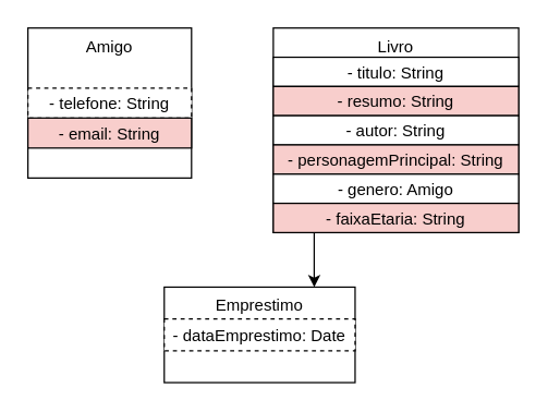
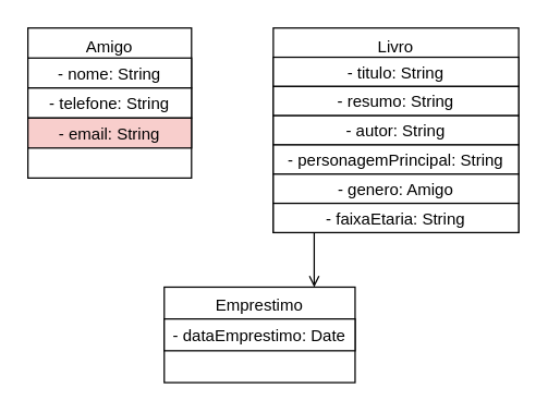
  <mxCell id="0" />
  <mxCell id="1" parent="0" />
  <mxCell id="2" value="Amigo" style="shape=rectangle;whiteSpace=wrap;verticalAlign=top;" vertex="1" parent="1"><mxGeometry x="20" y="20" width="120" height="110" as="geometry" /></mxCell>
- <mxCell id="4" value="- telefone: String" vertex="1" parent="2" style="dashed=1;"><mxGeometry y="44" width="120" height="22" as="geometry" /></mxCell>
+ <mxCell id="3" value="- nome: String" vertex="1" parent="2"><mxGeometry y="22" width="120" height="22" as="geometry" /></mxCell>
+ <mxCell id="4" value="- telefone: String" vertex="1" parent="2"><mxGeometry y="44" width="120" height="22" as="geometry" /></mxCell>
  <mxCell id="5" value="- email: String" vertex="1" parent="2" style="fillColor=#f8cecc;"><mxGeometry y="66" width="120" height="22" as="geometry" /></mxCell>
  <mxCell id="6" value="Livro" style="shape=rectangle;whiteSpace=wrap;verticalAlign=top;" vertex="1" parent="1"><mxGeometry x="200" y="20" width="180" height="150" as="geometry" /></mxCell>
  <mxCell id="7" value="- titulo: String" vertex="1" parent="6"><mxGeometry y="21.429" width="180" height="21.429" as="geometry" /></mxCell>
- <mxCell id="8" value="- resumo: String" vertex="1" parent="6" style="fillColor=#f8cecc;"><mxGeometry y="42.857" width="180" height="21.429" as="geometry" /></mxCell>
+ <mxCell id="8" value="- resumo: String" vertex="1" parent="6"><mxGeometry y="42.857" width="180" height="21.429" as="geometry" /></mxCell>
  <mxCell id="9" value="- autor: String" vertex="1" parent="6"><mxGeometry y="64.286" width="180" height="21.429" as="geometry" /></mxCell>
- <mxCell id="10" value="- personagemPrincipal: String" vertex="1" parent="6" style="fillColor=#f8cecc;"><mxGeometry y="85.714" width="180" height="21.429" as="geometry" /></mxCell>
+ <mxCell id="10" value="- personagemPrincipal: String" vertex="1" parent="6"><mxGeometry y="85.714" width="180" height="21.429" as="geometry" /></mxCell>
  <mxCell id="11" value="- genero: Amigo" vertex="1" parent="6"><mxGeometry y="107.143" width="180" height="21.429" as="geometry" /></mxCell>
- <mxCell id="12" value="- faixaEtaria: String" vertex="1" parent="6" style="fillColor=#f8cecc;"><mxGeometry y="128.571" width="180" height="21.429" as="geometry" /></mxCell>
+ <mxCell id="12" value="- faixaEtaria: String" vertex="1" parent="6"><mxGeometry y="128.571" width="180" height="21.429" as="geometry" /></mxCell>
  <mxCell id="13" value="Emprestimo" style="shape=rectangle;whiteSpace=wrap;verticalAlign=top;" vertex="1" parent="1"><mxGeometry x="120" y="210" width="140" height="70" as="geometry" /></mxCell>
- <mxCell id="14" value="- dataEmprestimo: Date" vertex="1" parent="13" style="dashed=1;"><mxGeometry y="23.333" width="140" height="23.333" as="geometry" /></mxCell>
- <mxCell id="15" style="edgeStyle=elbowEdgeStyle;" edge="1" parent="1" source="6" target="13"><mxGeometry relative="1" as="geometry" /></mxCell>
+ <mxCell id="14" value="- dataEmprestimo: Date" vertex="1" parent="13"><mxGeometry y="23.333" width="140" height="23.333" as="geometry" /></mxCell>
+ <mxCell id="15" style="edgeStyle=elbowEdgeStyle;endArrow=open;" edge="1" parent="1" source="6" target="13"><mxGeometry relative="1" as="geometry" /></mxCell>
